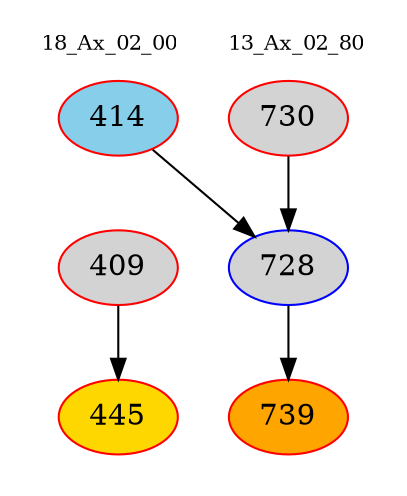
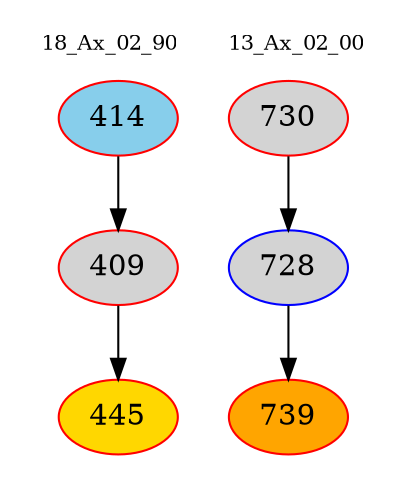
  digraph {
    node [color=red fillcolor=lightgrey style=filled]
    edge [color=black]
    n1 [fillcolor=skyblue label=414]
    n2 [label=409]
    n3 [fillcolor=gold label=445]
    n4 [label=730]
    n5 [color=blue label=728]
    n6 [fillcolor=orange label=739]
    subgraph cluster_1 {
      color=white
      fontsize=10
-     label="18_Ax_02_00"
+     label="18_Ax_02_90"
      n1
      n2
      n3
    }
    subgraph cluster_2 {
      color=white
      fontsize=10
-     label="13_Ax_02_80"
+     label="13_Ax_02_00"
      n4
      n5
      n6
    }
-   n1 -> n5
+   n1 -> n2
    n2 -> n3
    n4 -> n5
    n5 -> n6
  }
